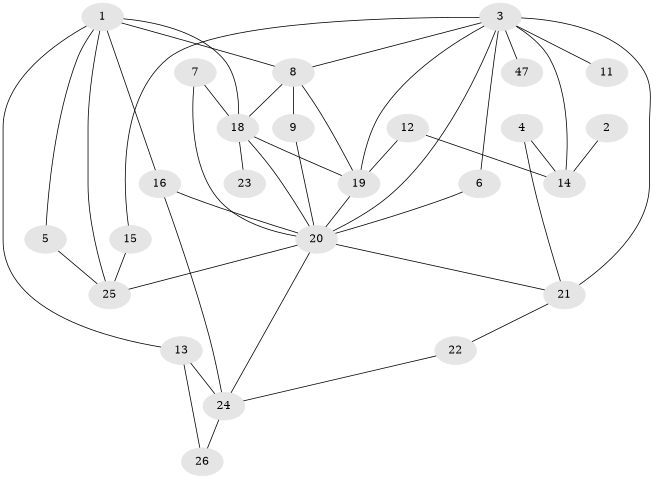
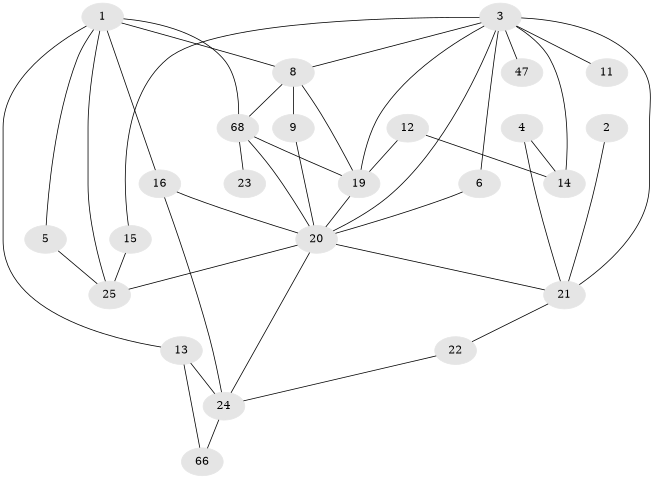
  graph {
    node [color=gray90 style=filled]
    edge [weight=1.0]
    1
    5
    8
    13
    16
-   18
+   18 [label=68]
    25
    19
    9
    24
-   26
+   26 [label=66]
    20
    23
    2
    21
    22
    3
    6
    11
    14
    15
    n22 [label=47]
    4
-   7
    12
    1 -- 5
    1 -- 8
    1 -- 13
    1 -- 16
    1 -- 18
    1 -- 25
    5 -- 25
    8 -- 18
    8 -- 19
    8 -- 9
    13 -- 24
    13 -- 26
    16 -- 24
    16 -- 20
    18 -- 19
    18 -- 20
    18 -- 23
    19 -- 20 [weight=2.0]
    9 -- 20
    24 -- 26
    20 -- 25
    20 -- 24
    20 -- 21
-   2 -- 14
+   2 -- 21
    21 -- 22
    22 -- 24
    3 -- 8
    3 -- 19
    3 -- 20
    3 -- 21 [weight=2.0]
    3 -- 6
    3 -- 11
    3 -- 14
    3 -- 15
    3 -- n22
    6 -- 20
    15 -- 25
    4 -- 21
    4 -- 14
-   7 -- 18
-   7 -- 20
    12 -- 19
    12 -- 14
  }
